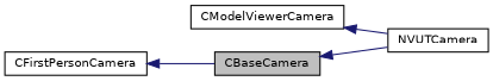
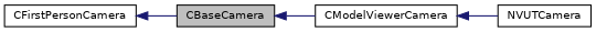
  digraph {
    rankdir=LR
    node [color=black fillcolor=white fontname=Helvetica fontsize=10 shape=record style=filled]
    edge [color=midnightblue dir=back fontname=Helvetica fontsize=10 labelfontname=Helvetica labelfontsize=10 style=solid]
    n1 [fillcolor=grey75 fontcolor=black height=0.2 label=CBaseCamera width=0.4]
    n2 [height=0.2 label=CModelViewerCamera width=0.4]
    n3 [height=0.2 label=CFirstPersonCamera width=0.4]
    n4 [height=0.2 label=NVUTCamera width=0.4]
-   n1 -> n4
+   n1 -> n2
    n2 -> n4
    n3 -> n1
  }
